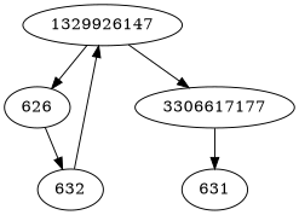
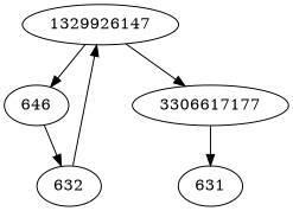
  strict digraph {
    1329926147
-   626
+   626 [label=646]
    3306617177
    632
    631
    1329926147 -> 626
    1329926147 -> 3306617177
    626 -> 632
    3306617177 -> 631
    632 -> 1329926147
  }
